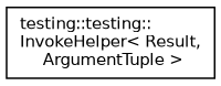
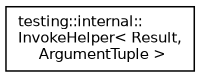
  digraph {
    rankdir=LR
-   n1 [color=black fillcolor=white fontname=Helvetica fontsize=10 height=0.2 label="testing::testing::\lInvokeHelper\< Result,\l ArgumentTuple \>" shape=record style=filled width=0.4]
+   n1 [color=black fillcolor=white fontname=Helvetica fontsize=10 height=0.2 label="testing::internal::\lInvokeHelper\< Result,\l ArgumentTuple \>" shape=record style=filled width=0.4]
  }
